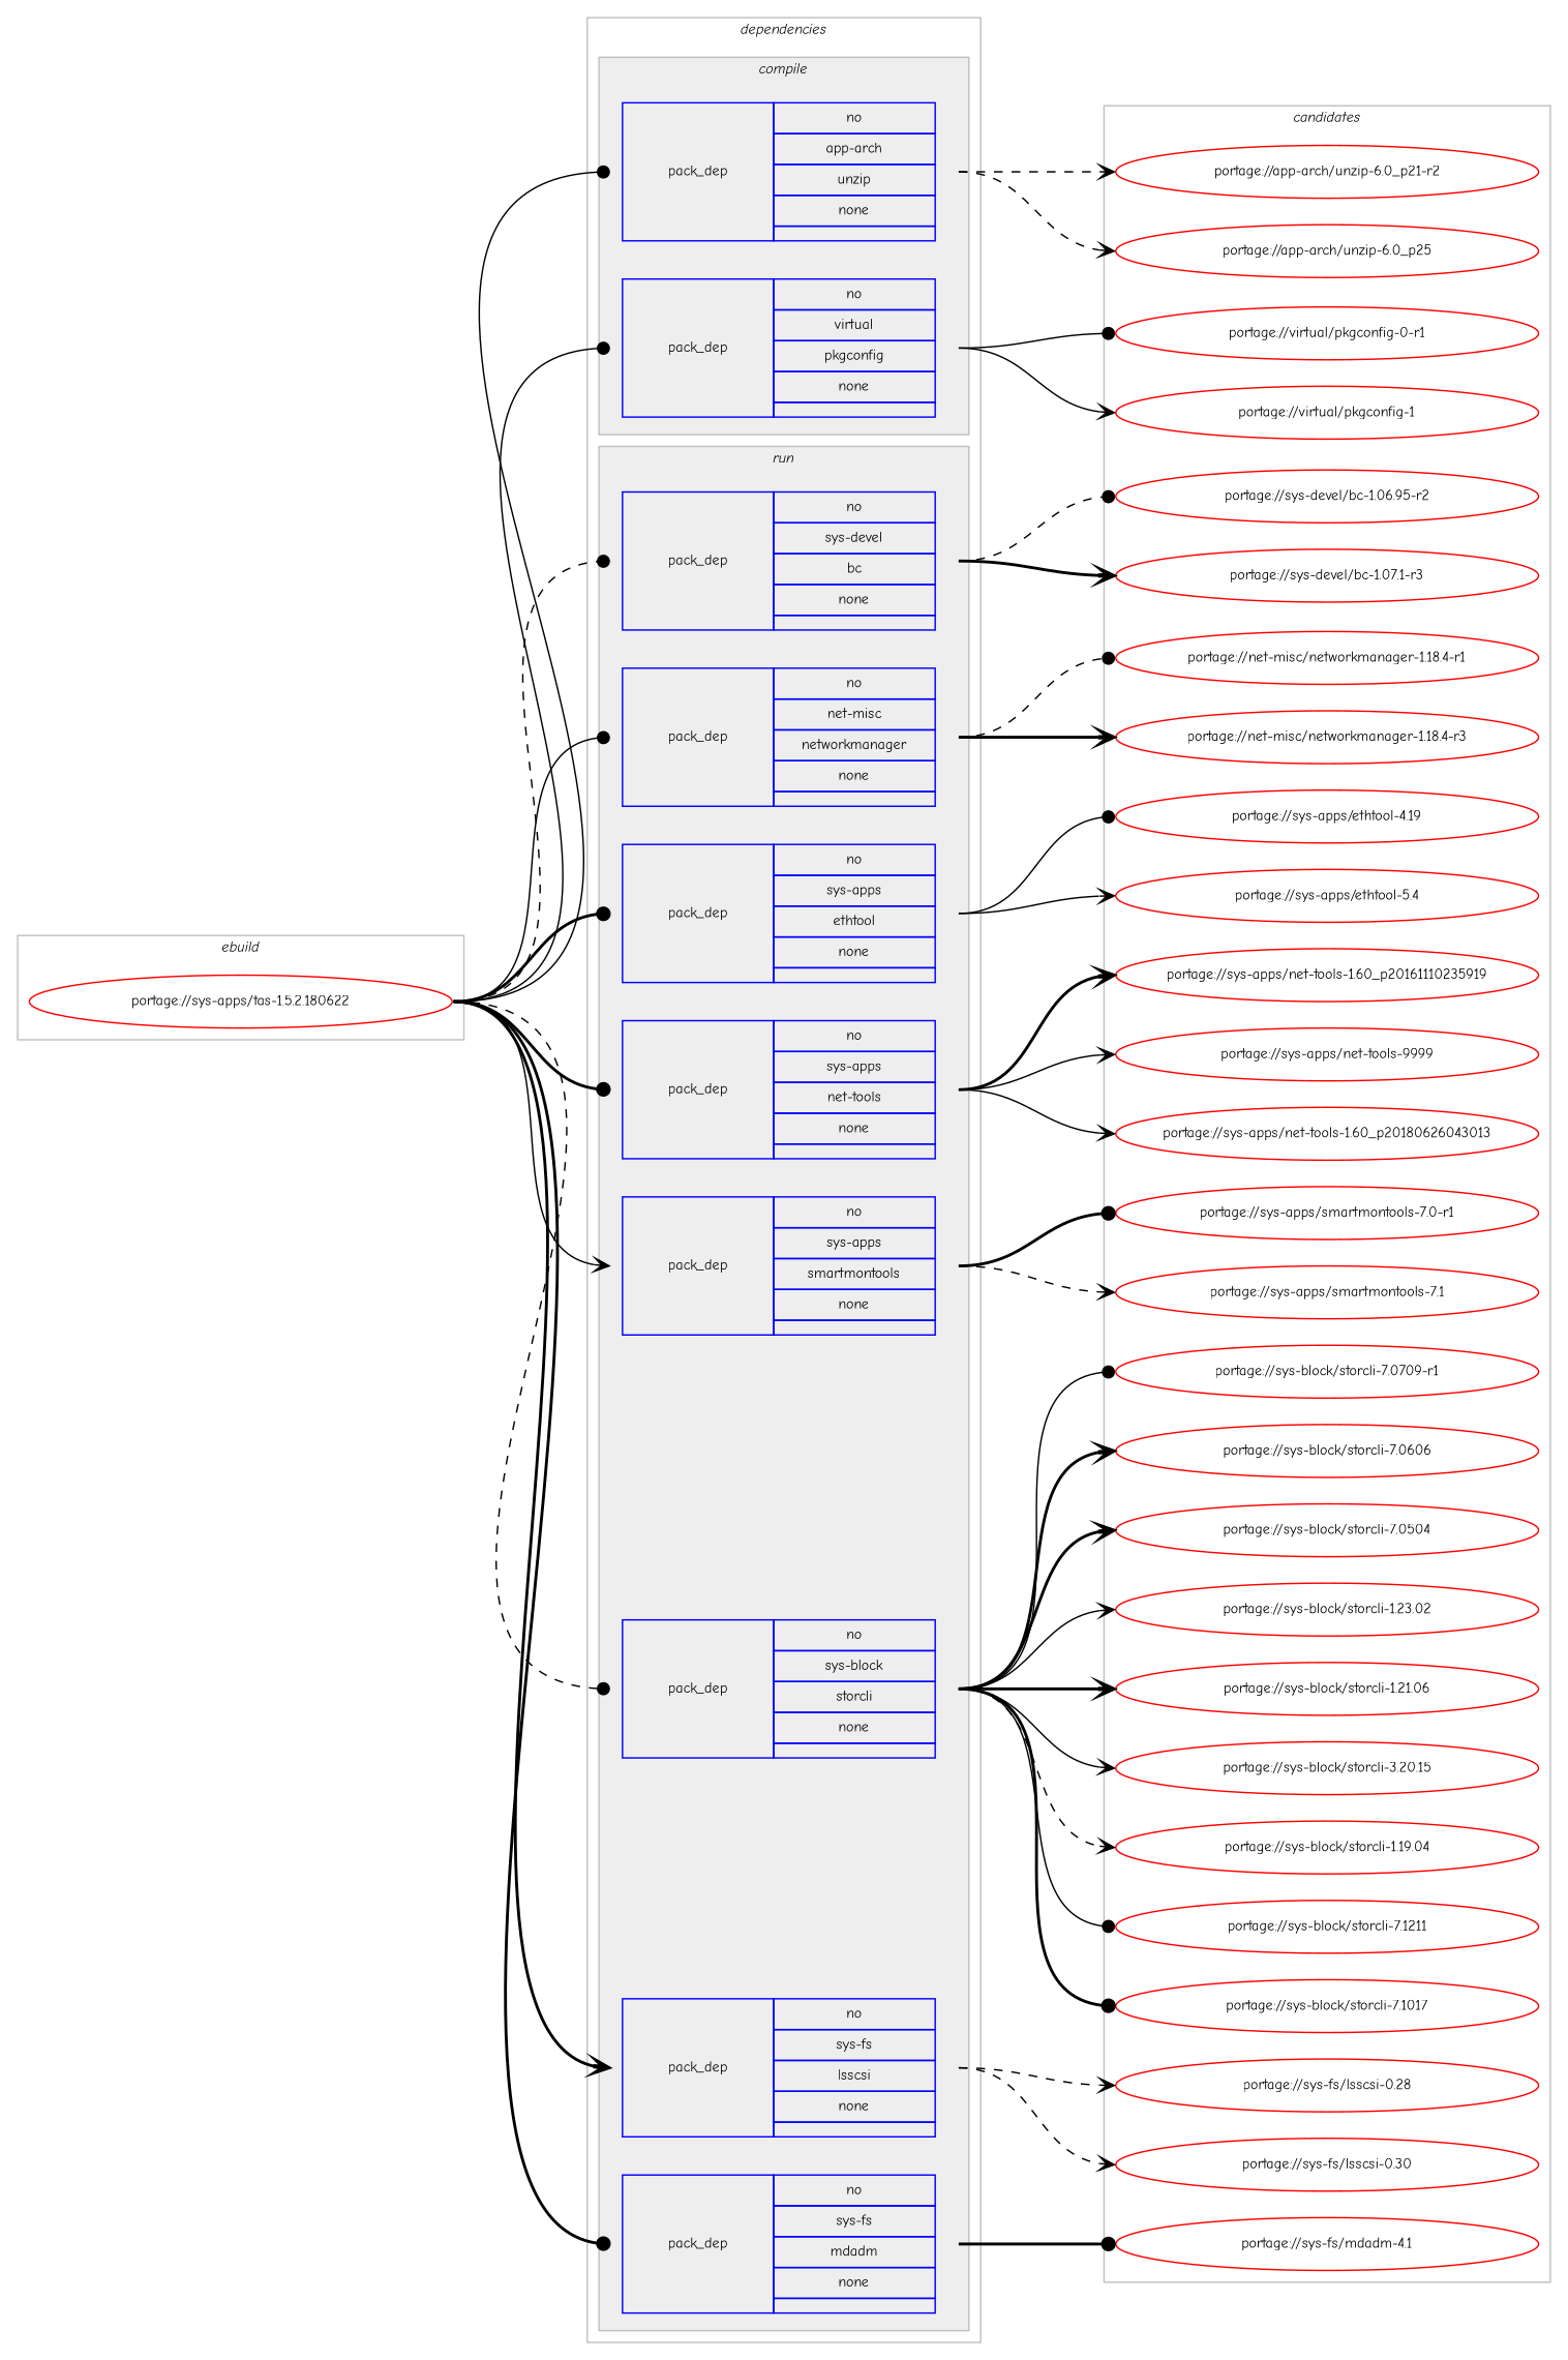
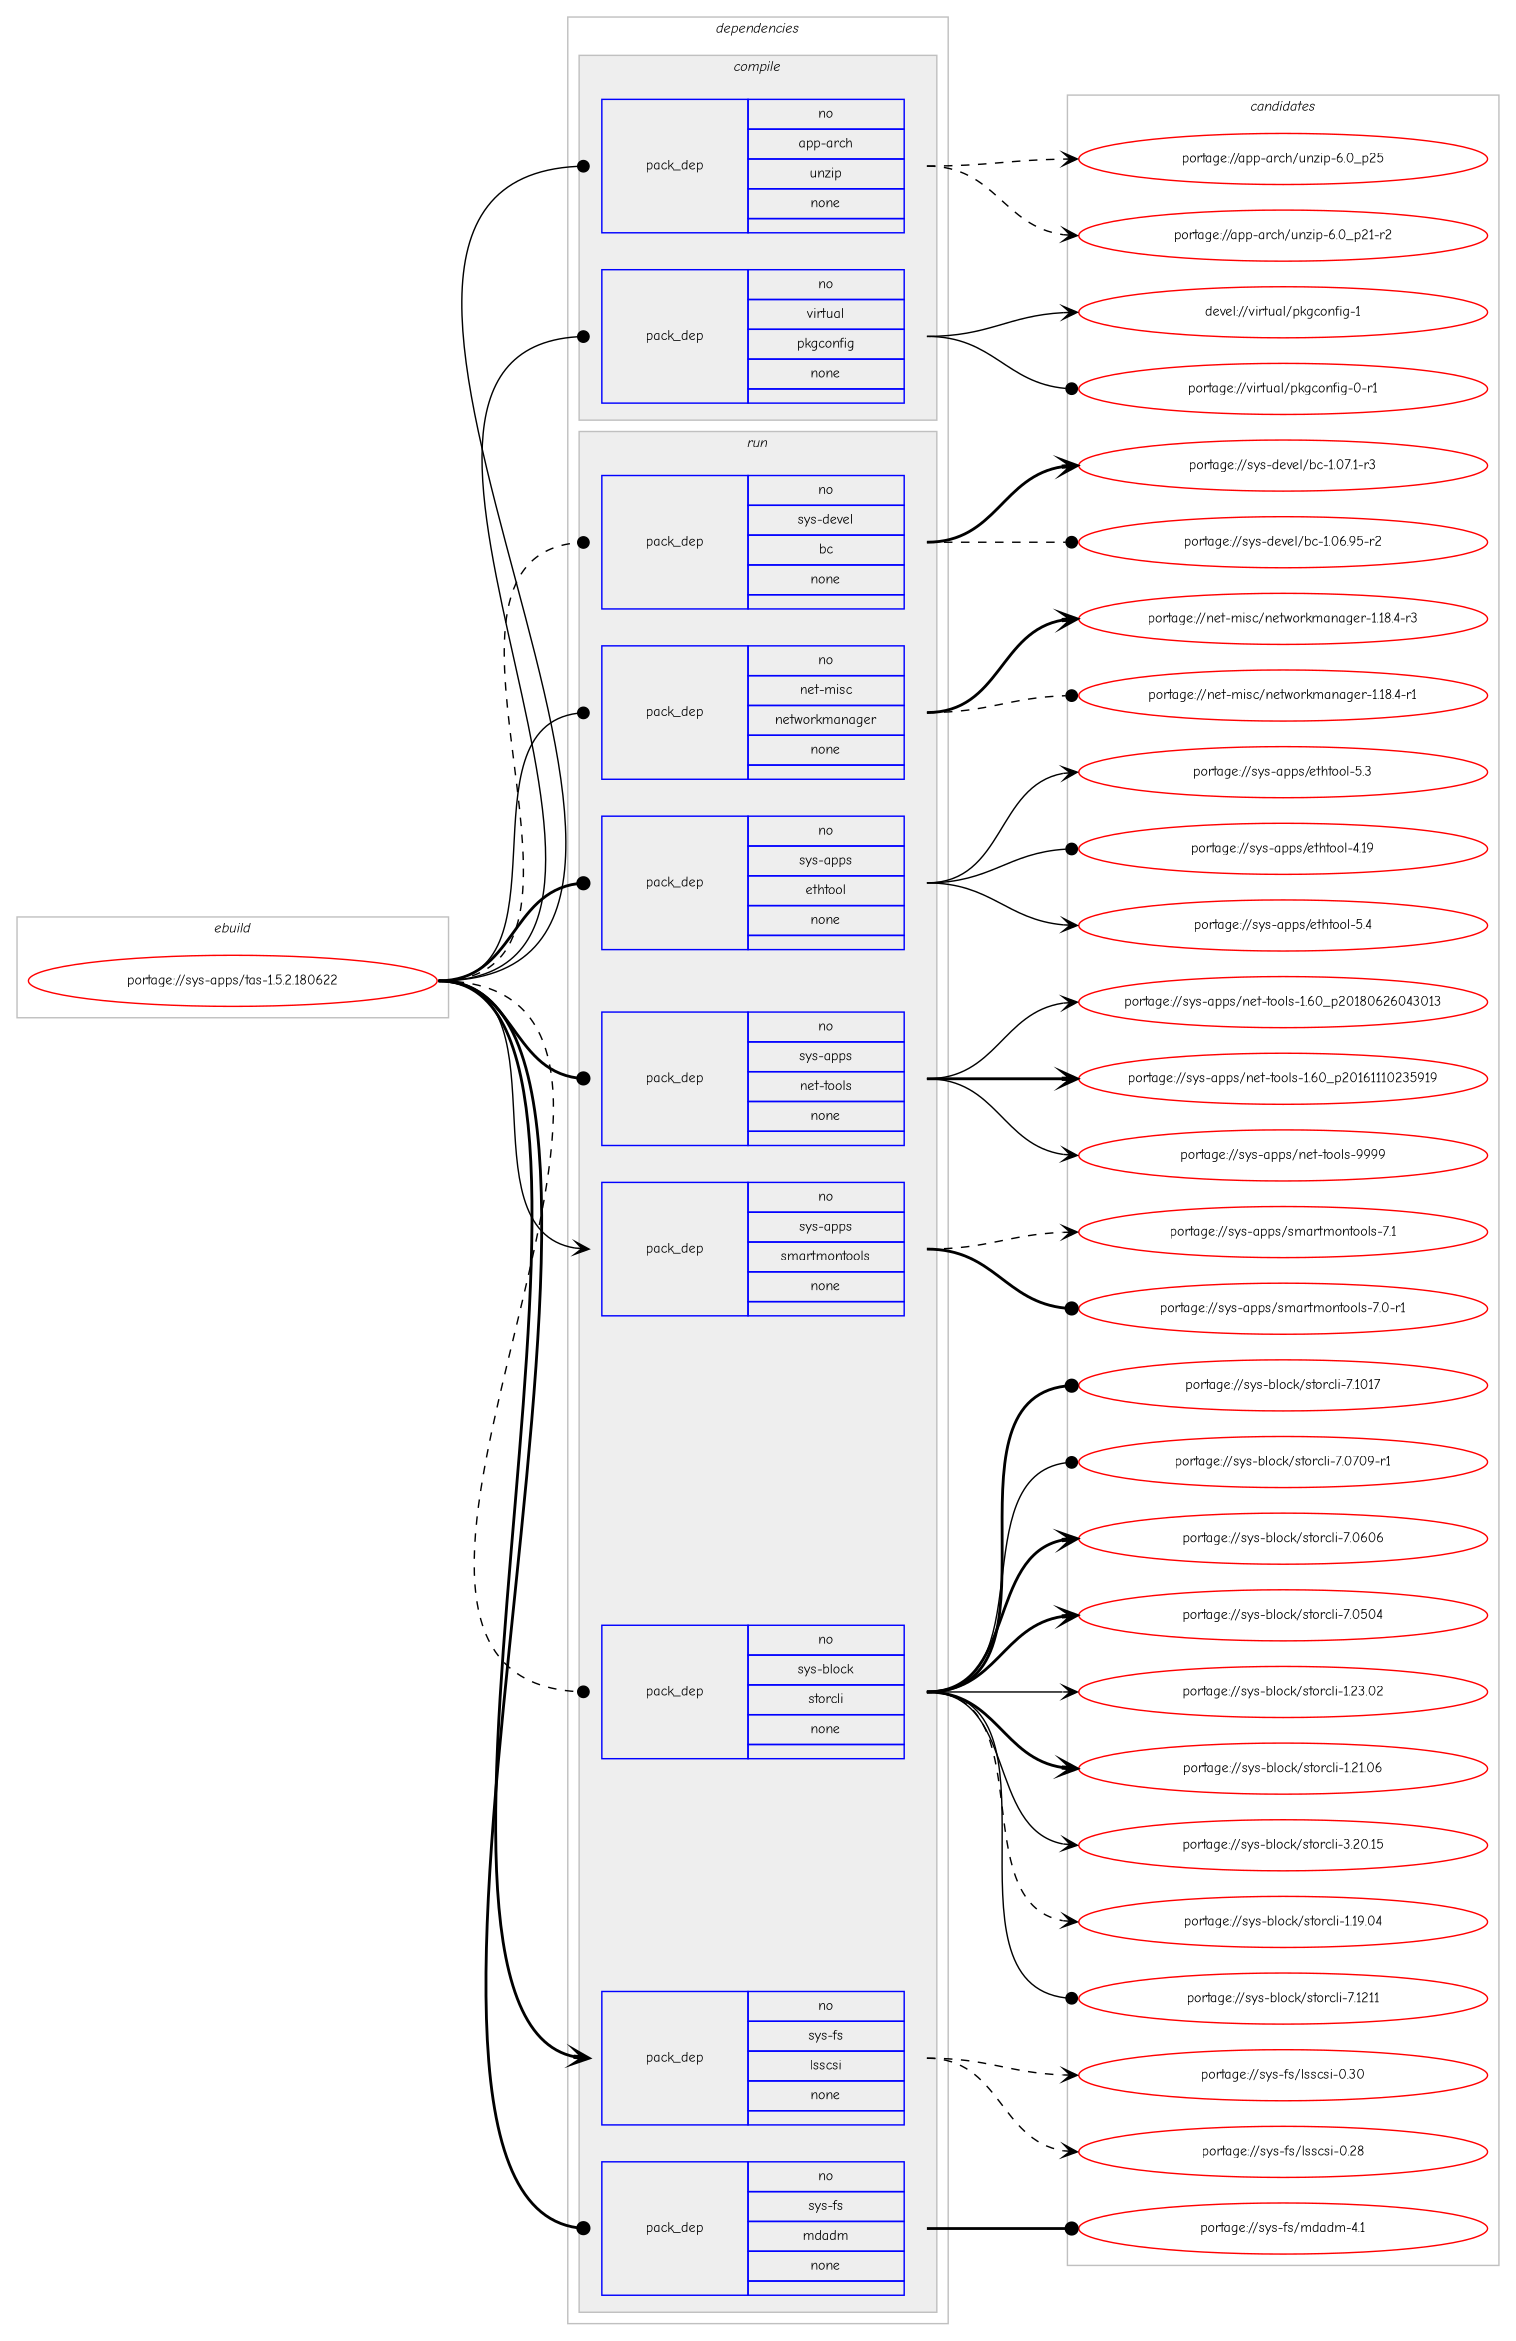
  digraph {
    compound=true
    concentrate=true
    fontname="Comic Neue"
    fontsize=10
    newrank=true
    rankdir=LR
    ranksep=1.5
    node [color=red fontname="Comic Neue" fontsize=10]
    edge [arrowhead=vee fontname="Comic Neue" headport=w style=solid tailport=e weight=100]
    n1 [label="portage://sys-apps/tas-1.5.2.180622" width=4]
    n2 [color=blue label=<<TABLE BORDER="0" CELLBORDER="1" CELLSPACING="0" CELLPADDING="4" WIDTH="220"><TR><TD ROWSPAN="6" CELLPADDING="30">pack_dep</TD></TR><TR><TD WIDTH="110">no</TD></TR><TR><TD>app-arch</TD></TR><TR><TD>unzip</TD></TR><TR><TD>none</TD></TR><TR><TD></TD></TR></TABLE>> shape=none]
    n3 [color=blue label=<<TABLE BORDER="0" CELLBORDER="1" CELLSPACING="0" CELLPADDING="4" WIDTH="220"><TR><TD ROWSPAN="6" CELLPADDING="30">pack_dep</TD></TR><TR><TD WIDTH="110">no</TD></TR><TR><TD>virtual</TD></TR><TR><TD>pkgconfig</TD></TR><TR><TD>none</TD></TR><TR><TD></TD></TR></TABLE>> shape=none]
    n4 [color=blue label=<<TABLE BORDER="0" CELLBORDER="1" CELLSPACING="0" CELLPADDING="4" WIDTH="220"><TR><TD ROWSPAN="6" CELLPADDING="30">pack_dep</TD></TR><TR><TD WIDTH="110">no</TD></TR><TR><TD>sys-devel</TD></TR><TR><TD>bc</TD></TR><TR><TD>none</TD></TR><TR><TD></TD></TR></TABLE>> shape=none]
    n5 [color=blue label=<<TABLE BORDER="0" CELLBORDER="1" CELLSPACING="0" CELLPADDING="4" WIDTH="220"><TR><TD ROWSPAN="6" CELLPADDING="30">pack_dep</TD></TR><TR><TD WIDTH="110">no</TD></TR><TR><TD>net-misc</TD></TR><TR><TD>networkmanager</TD></TR><TR><TD>none</TD></TR><TR><TD></TD></TR></TABLE>> shape=none]
    n6 [color=blue label=<<TABLE BORDER="0" CELLBORDER="1" CELLSPACING="0" CELLPADDING="4" WIDTH="220"><TR><TD ROWSPAN="6" CELLPADDING="30">pack_dep</TD></TR><TR><TD WIDTH="110">no</TD></TR><TR><TD>sys-apps</TD></TR><TR><TD>ethtool</TD></TR><TR><TD>none</TD></TR><TR><TD></TD></TR></TABLE>> shape=none]
    n7 [color=blue label=<<TABLE BORDER="0" CELLBORDER="1" CELLSPACING="0" CELLPADDING="4" WIDTH="220"><TR><TD ROWSPAN="6" CELLPADDING="30">pack_dep</TD></TR><TR><TD WIDTH="110">no</TD></TR><TR><TD>sys-apps</TD></TR><TR><TD>net-tools</TD></TR><TR><TD>none</TD></TR><TR><TD></TD></TR></TABLE>> shape=none]
    n8 [color=blue label=<<TABLE BORDER="0" CELLBORDER="1" CELLSPACING="0" CELLPADDING="4" WIDTH="220"><TR><TD ROWSPAN="6" CELLPADDING="30">pack_dep</TD></TR><TR><TD WIDTH="110">no</TD></TR><TR><TD>sys-apps</TD></TR><TR><TD>smartmontools</TD></TR><TR><TD>none</TD></TR><TR><TD></TD></TR></TABLE>> shape=none]
    n9 [color=blue label=<<TABLE BORDER="0" CELLBORDER="1" CELLSPACING="0" CELLPADDING="4" WIDTH="220"><TR><TD ROWSPAN="6" CELLPADDING="30">pack_dep</TD></TR><TR><TD WIDTH="110">no</TD></TR><TR><TD>sys-block</TD></TR><TR><TD>storcli</TD></TR><TR><TD>none</TD></TR><TR><TD></TD></TR></TABLE>> shape=none]
    n10 [color=blue label=<<TABLE BORDER="0" CELLBORDER="1" CELLSPACING="0" CELLPADDING="4" WIDTH="220"><TR><TD ROWSPAN="6" CELLPADDING="30">pack_dep</TD></TR><TR><TD WIDTH="110">no</TD></TR><TR><TD>sys-fs</TD></TR><TR><TD>lsscsi</TD></TR><TR><TD>none</TD></TR><TR><TD></TD></TR></TABLE>> shape=none]
    n11 [color=blue label=<<TABLE BORDER="0" CELLBORDER="1" CELLSPACING="0" CELLPADDING="4" WIDTH="220"><TR><TD ROWSPAN="6" CELLPADDING="30">pack_dep</TD></TR><TR><TD WIDTH="110">no</TD></TR><TR><TD>sys-fs</TD></TR><TR><TD>mdadm</TD></TR><TR><TD>none</TD></TR><TR><TD></TD></TR></TABLE>> shape=none]
    n12 [label="portage://app-arch/unzip-6.0_p25" width=4]
    n13 [label="portage://app-arch/unzip-6.0_p21-r2" width=4]
-   n14 [label="portage://virtual/pkgconfig-1" width=4]
+   n14 [label="devel://virtual/pkgconfig-1" width=4]
    n15 [label="portage://virtual/pkgconfig-0-r1" width=4]
    n16 [label="portage://net-misc/networkmanager-1.18.4-r3" width=4]
    n17 [label="portage://net-misc/networkmanager-1.18.4-r1" width=4]
    n18 [label="portage://sys-apps/ethtool-5.4" width=4]
+   n19 [label="portage://sys-apps/ethtool-5.3" width=4]
    n20 [label="portage://sys-apps/ethtool-4.19" width=4]
    n21 [label="portage://sys-apps/net-tools-9999" width=4]
    n22 [label="portage://sys-apps/net-tools-1.60_p20180626043013" width=4]
    n23 [label="portage://sys-apps/net-tools-1.60_p20161110235919" width=4]
    n24 [label="portage://sys-apps/smartmontools-7.1" width=4]
    n25 [label="portage://sys-apps/smartmontools-7.0-r1" width=4]
    n26 [label="portage://sys-block/storcli-7.1211" width=4]
    n27 [label="portage://sys-block/storcli-7.1017" width=4]
    n28 [label="portage://sys-block/storcli-7.0709-r1" width=4]
    n29 [label="portage://sys-block/storcli-7.0606" width=4]
    n30 [label="portage://sys-block/storcli-7.0504" width=4]
    n31 [label="portage://sys-block/storcli-1.23.02" width=4]
    n32 [label="portage://sys-block/storcli-1.21.06" width=4]
    n33 [label="portage://sys-block/storcli-3.20.15" width=4]
    n34 [label="portage://sys-block/storcli-1.19.04" width=4]
    n35 [label="portage://sys-devel/bc-1.07.1-r3" width=4]
    n36 [label="portage://sys-devel/bc-1.06.95-r2" width=4]
    n37 [label="portage://sys-fs/lsscsi-0.30" width=4]
    n38 [label="portage://sys-fs/lsscsi-0.28" width=4]
    n39 [label="portage://sys-fs/mdadm-4.1" width=4]
    subgraph cluster_1 {
      color=gray
      label=<<i>ebuild</i>>
      rank=same
      n1
    }
    subgraph cluster_2 {
      color=gray
      label=<<i>dependencies</i>>
      subgraph cluster_3 {
        color=gray
        fillcolor="#eeeeee"
        label=<<i>compile</i>>
        style=filled
        subgraph sub_4 {
          color=gray
          fillcolor="#eeeeee"
          label=<<i>compile</i>>
          style=filled
          n2
        }
        subgraph sub_5 {
          color=gray
          fillcolor="#eeeeee"
          label=<<i>compile</i>>
          style=filled
          n3
        }
      }
      subgraph cluster_6 {
        color=gray
        fillcolor="#eeeeee"
        label=<<i>compile and run</i>>
        style=filled
      }
      subgraph cluster_7 {
        color=gray
        fillcolor="#eeeeee"
        label=<<i>run</i>>
        style=filled
        subgraph sub_8 {
          color=gray
          fillcolor="#eeeeee"
          label=<<i>run</i>>
          style=filled
          n4
        }
        subgraph sub_9 {
          color=gray
          fillcolor="#eeeeee"
          label=<<i>run</i>>
          style=filled
          n5
        }
        subgraph sub_10 {
          color=gray
          fillcolor="#eeeeee"
          label=<<i>run</i>>
          style=filled
          n6
        }
        subgraph sub_11 {
          color=gray
          fillcolor="#eeeeee"
          label=<<i>run</i>>
          style=filled
          n7
        }
        subgraph sub_12 {
          color=gray
          fillcolor="#eeeeee"
          label=<<i>run</i>>
          style=filled
          n8
        }
        subgraph sub_13 {
          color=gray
          fillcolor="#eeeeee"
          label=<<i>run</i>>
          style=filled
          n9
        }
        subgraph sub_14 {
          color=gray
          fillcolor="#eeeeee"
          label=<<i>run</i>>
          style=filled
          n10
        }
        subgraph sub_15 {
          color=gray
          fillcolor="#eeeeee"
          label=<<i>run</i>>
          style=filled
          n11
        }
      }
    }
    subgraph cluster_16 {
      color=gray
      label=<<i>candidates</i>>
      rank=same
      subgraph sub_17 {
        color=black
        label=<<i>candidates</i>>
        nodesep=1
        rank=same
        n12
        n13
      }
      subgraph sub_18 {
        color=black
        label=<<i>candidates</i>>
        nodesep=1
        rank=same
        n14
        n15
      }
      subgraph sub_19 {
        color=black
        label=<<i>candidates</i>>
        nodesep=1
        rank=same
        n16
        n17
      }
      subgraph sub_20 {
        color=black
        label=<<i>candidates</i>>
        nodesep=1
        rank=same
        n18
+       n19
        n20
      }
      subgraph sub_21 {
        color=black
        label=<<i>candidates</i>>
        nodesep=1
        rank=same
        n21
        n22
        n23
      }
      subgraph sub_22 {
        color=black
        label=<<i>candidates</i>>
        nodesep=1
        rank=same
        n24
        n25
      }
      subgraph sub_23 {
        color=black
        label=<<i>candidates</i>>
        nodesep=1
        rank=same
        n26
        n27
        n28
        n29
        n30
        n31
        n32
        n33
        n34
      }
      subgraph sub_24 {
        color=black
        label=<<i>candidates</i>>
        nodesep=1
        rank=same
        n35
        n36
      }
      subgraph sub_25 {
        color=black
        label=<<i>candidates</i>>
        nodesep=1
        rank=same
        n37
        n38
      }
      subgraph sub_26 {
        color=black
        label=<<i>candidates</i>>
        nodesep=1
        rank=same
        n39
      }
    }
    n1 -> n2 [arrowhead=dot weight=20]
    n1 -> n3 [arrowhead=dot weight=20]
    n1 -> n4 [arrowhead=dot style=dashed weight=20]
    n1 -> n5 [arrowhead=dot weight=20]
    n1 -> n6 [arrowhead=dot style=bold weight=20]
    n1 -> n7 [arrowhead=dot style=bold weight=20]
    n1 -> n8 [weight=20]
    n1 -> n9 [arrowhead=dot style=dashed weight=20]
    n1 -> n10 [style=bold weight=20]
    n1 -> n11 [arrowhead=dot style=bold weight=20]
    n2 -> n12 [style=dashed]
    n2 -> n13 [style=dashed]
    n3 -> n14
    n3 -> n15 [arrowhead=dot]
    n4 -> n35 [style=bold]
    n4 -> n36 [arrowhead=dot style=dashed]
    n5 -> n16 [style=bold]
    n5 -> n17 [arrowhead=dot style=dashed]
    n6 -> n18
+   n6 -> n19
    n6 -> n20 [arrowhead=dot]
    n7 -> n21
    n7 -> n22
    n7 -> n23 [style=bold]
    n8 -> n24 [style=dashed]
    n8 -> n25 [arrowhead=dot style=bold]
    n9 -> n26 [arrowhead=dot]
    n9 -> n27 [arrowhead=dot style=bold]
    n9 -> n28 [arrowhead=dot]
    n9 -> n29 [style=bold]
    n9 -> n30 [style=bold]
    n9 -> n31
    n9 -> n32 [style=bold]
    n9 -> n33
    n9 -> n34 [style=dashed]
    n10 -> n37 [style=dashed]
    n10 -> n38 [style=dashed]
    n11 -> n39 [arrowhead=dot style=bold]
  }
